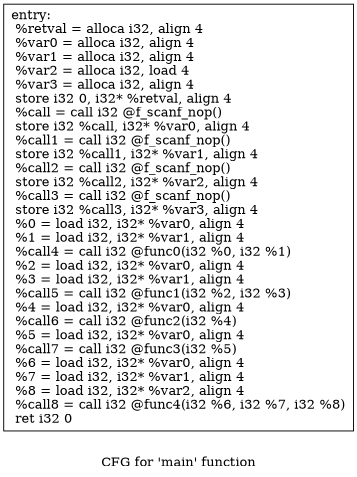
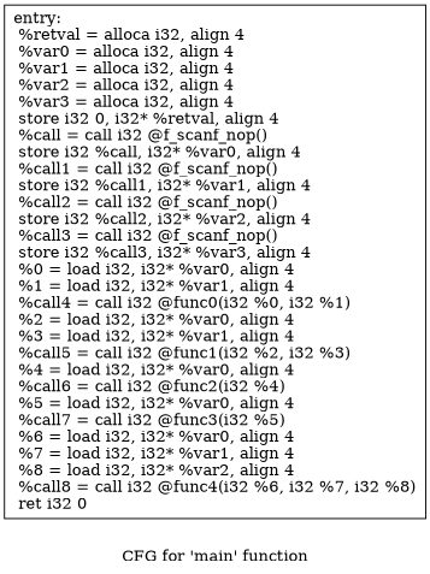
  digraph {
    label="CFG for 'main' function"
-   n1 [label="{entry:\l  %retval = alloca i32, align 4\l  %var0 = alloca i32, align 4\l  %var1 = alloca i32, align 4\l  %var2 = alloca i32, load 4\l  %var3 = alloca i32, align 4\l  store i32 0, i32* %retval, align 4\l  %call = call i32 @f_scanf_nop()\l  store i32 %call, i32* %var0, align 4\l  %call1 = call i32 @f_scanf_nop()\l  store i32 %call1, i32* %var1, align 4\l  %call2 = call i32 @f_scanf_nop()\l  store i32 %call2, i32* %var2, align 4\l  %call3 = call i32 @f_scanf_nop()\l  store i32 %call3, i32* %var3, align 4\l  %0 = load i32, i32* %var0, align 4\l  %1 = load i32, i32* %var1, align 4\l  %call4 = call i32 @func0(i32 %0, i32 %1)\l  %2 = load i32, i32* %var0, align 4\l  %3 = load i32, i32* %var1, align 4\l  %call5 = call i32 @func1(i32 %2, i32 %3)\l  %4 = load i32, i32* %var0, align 4\l  %call6 = call i32 @func2(i32 %4)\l  %5 = load i32, i32* %var0, align 4\l  %call7 = call i32 @func3(i32 %5)\l  %6 = load i32, i32* %var0, align 4\l  %7 = load i32, i32* %var1, align 4\l  %8 = load i32, i32* %var2, align 4\l  %call8 = call i32 @func4(i32 %6, i32 %7, i32 %8)\l  ret i32 0\l}" shape=record]
+   n1 [label="{entry:\l  %retval = alloca i32, align 4\l  %var0 = alloca i32, align 4\l  %var1 = alloca i32, align 4\l  %var2 = alloca i32, align 4\l  %var3 = alloca i32, align 4\l  store i32 0, i32* %retval, align 4\l  %call = call i32 @f_scanf_nop()\l  store i32 %call, i32* %var0, align 4\l  %call1 = call i32 @f_scanf_nop()\l  store i32 %call1, i32* %var1, align 4\l  %call2 = call i32 @f_scanf_nop()\l  store i32 %call2, i32* %var2, align 4\l  %call3 = call i32 @f_scanf_nop()\l  store i32 %call3, i32* %var3, align 4\l  %0 = load i32, i32* %var0, align 4\l  %1 = load i32, i32* %var1, align 4\l  %call4 = call i32 @func0(i32 %0, i32 %1)\l  %2 = load i32, i32* %var0, align 4\l  %3 = load i32, i32* %var1, align 4\l  %call5 = call i32 @func1(i32 %2, i32 %3)\l  %4 = load i32, i32* %var0, align 4\l  %call6 = call i32 @func2(i32 %4)\l  %5 = load i32, i32* %var0, align 4\l  %call7 = call i32 @func3(i32 %5)\l  %6 = load i32, i32* %var0, align 4\l  %7 = load i32, i32* %var1, align 4\l  %8 = load i32, i32* %var2, align 4\l  %call8 = call i32 @func4(i32 %6, i32 %7, i32 %8)\l  ret i32 0\l}" shape=record]
  }
